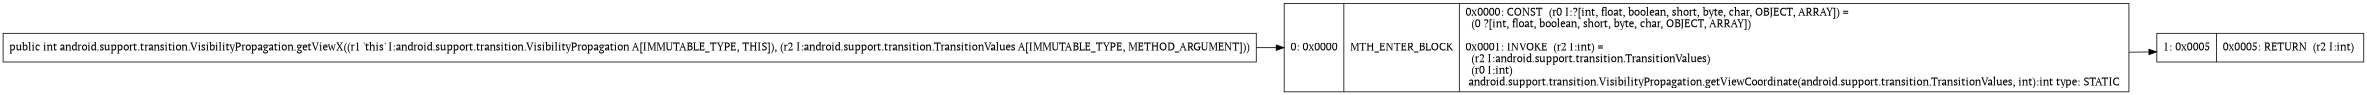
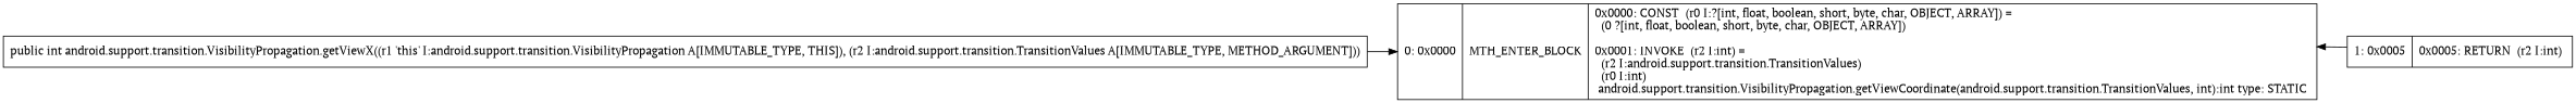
  digraph {
    rankdir=LR
    fontname="PT Serif"
    node [shape=record fontname="PT Serif"]
    edge [fontname="PT Serif"]
    n1 [label="{0\:\ 0x0000|MTH_ENTER_BLOCK\l|0x0000: CONST  (r0 I:?[int, float, boolean, short, byte, char, OBJECT, ARRAY]) = \l  (0 ?[int, float, boolean, short, byte, char, OBJECT, ARRAY])\l \l0x0001: INVOKE  (r2 I:int) = \l  (r2 I:android.support.transition.TransitionValues)\l  (r0 I:int)\l android.support.transition.VisibilityPropagation.getViewCoordinate(android.support.transition.TransitionValues, int):int type: STATIC \l}"]
    n2 [label="{1\:\ 0x0005|0x0005: RETURN  (r2 I:int) \l}"]
    n3 [label="{public int android.support.transition.VisibilityPropagation.getViewX((r1 'this' I:android.support.transition.VisibilityPropagation A[IMMUTABLE_TYPE, THIS]), (r2 I:android.support.transition.TransitionValues A[IMMUTABLE_TYPE, METHOD_ARGUMENT])) }"]
-   n1 -> n2
+   n2 -> n1
    n3 -> n1
  }
